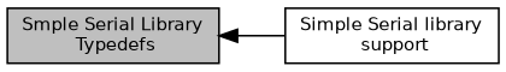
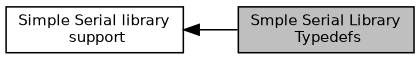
  digraph {
    rankdir=LR
    node [color=black fontname=Helvetica fontsize=10 shape=record style=filled]
    n1 [fillcolor=white height=0.2 label="Simple Serial library\l support" width=0.4]
    n2 [fillcolor=grey75 fontcolor=black height=0.2 label="Smple Serial Library\l Typedefs" width=0.4]
-   n2 -> n1 [dir=back fontname=Helvetica fontsize=10 labelfontname=Helvetica labelfontsize=10 shape=plaintext style=solid]
+   n1 -> n2 [dir=back fontname=Helvetica fontsize=10 labelfontname=Helvetica labelfontsize=10 shape=plaintext style=solid]
  }
